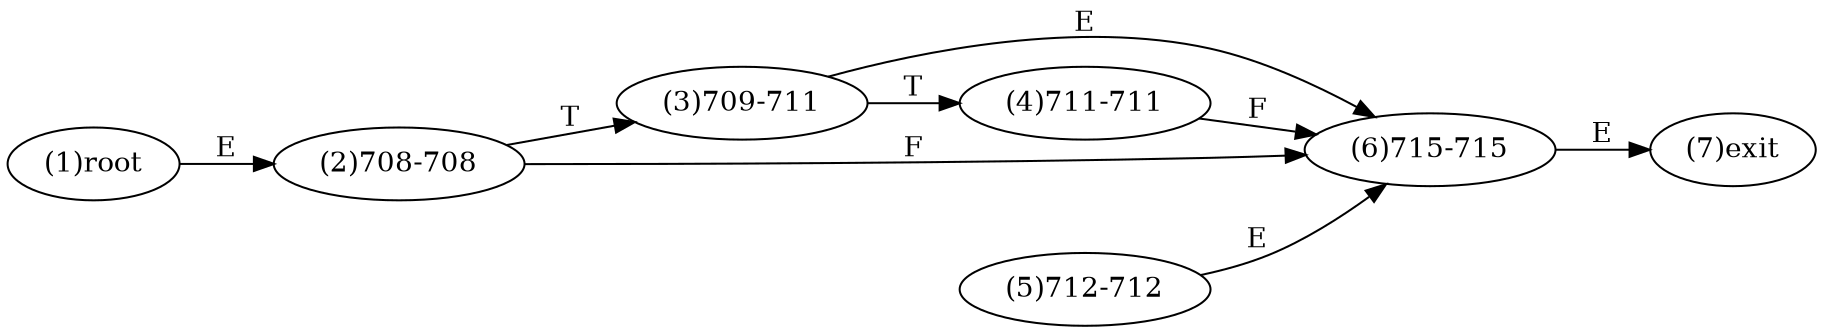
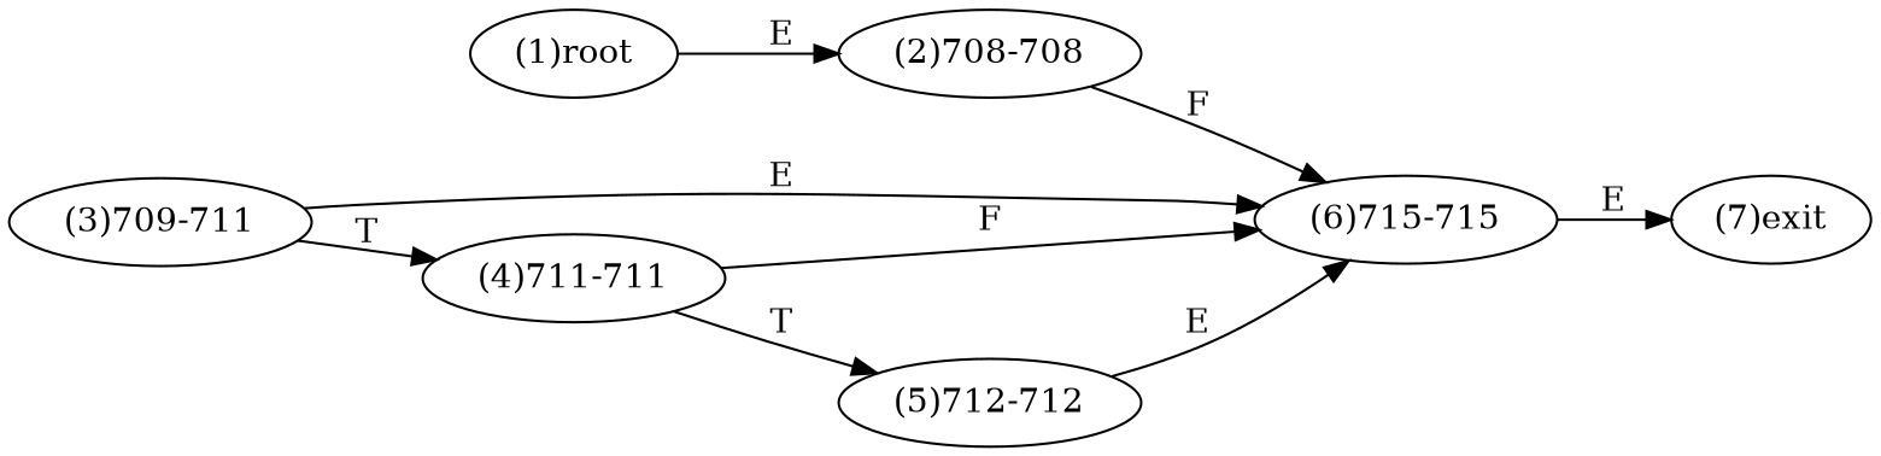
  digraph {
    rankdir=LR
    n1 [label="(1)root"]
    n2 [label="(2)708-708"]
    n3 [label="(3)709-711"]
    n4 [label="(6)715-715"]
    n5 [label="(4)711-711"]
    n6 [label="(7)exit"]
    n7 [label="(5)712-712"]
    n1 -> n2 [label=E]
-   n2 -> n3 [label=T]
    n2 -> n4 [label=F]
    n3 -> n4 [label=E]
    n3 -> n5 [label=T]
    n4 -> n6 [label=E]
    n5 -> n4 [label=F]
+   n5 -> n7 [label=T]
    n7 -> n4 [label=E]
  }
